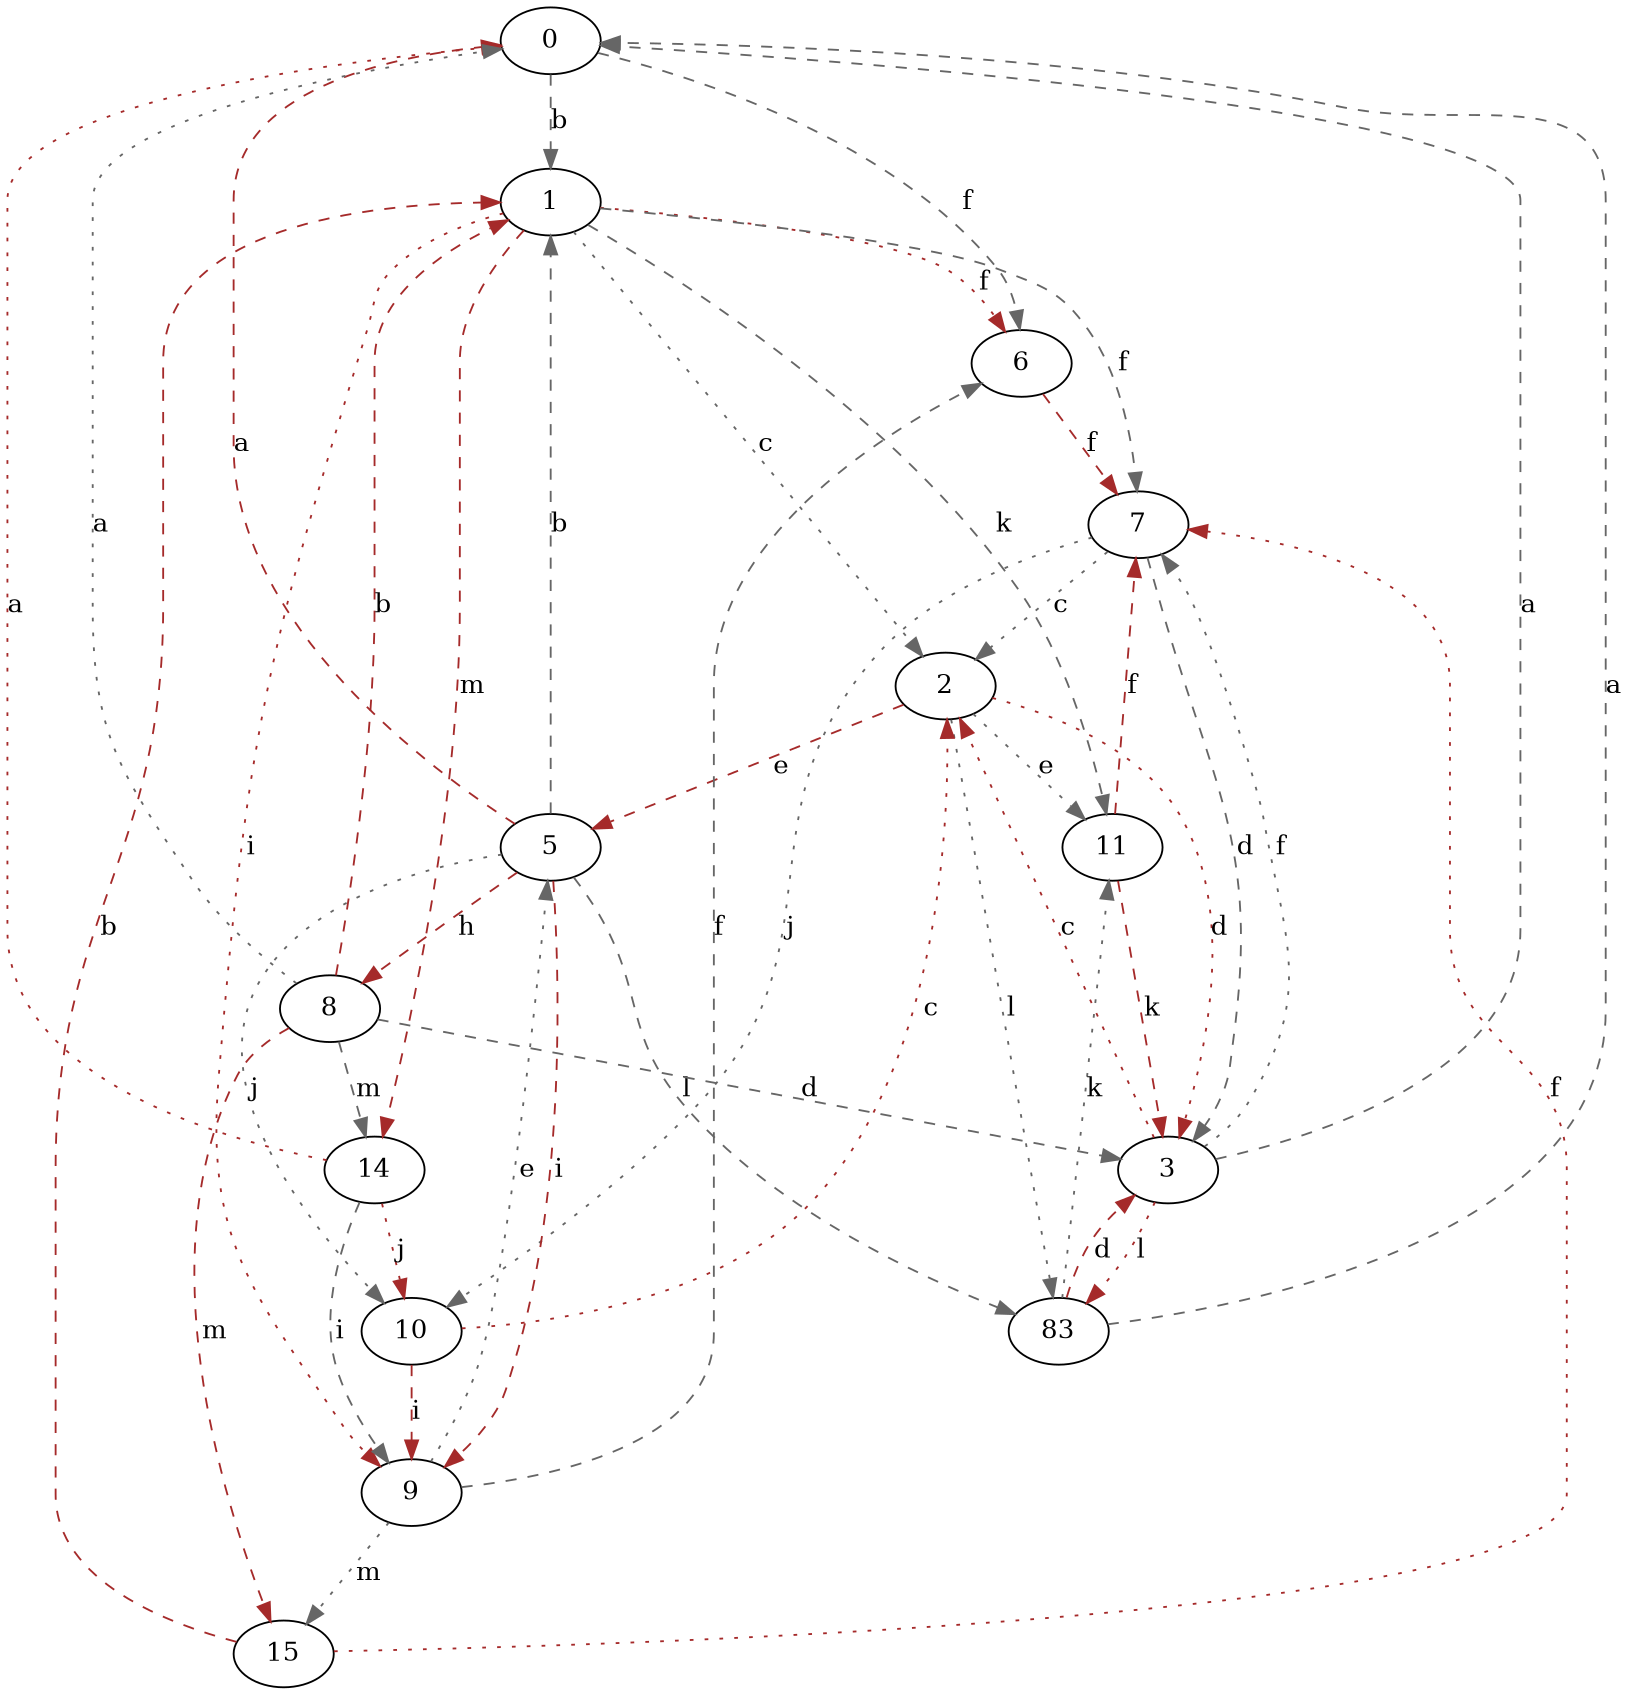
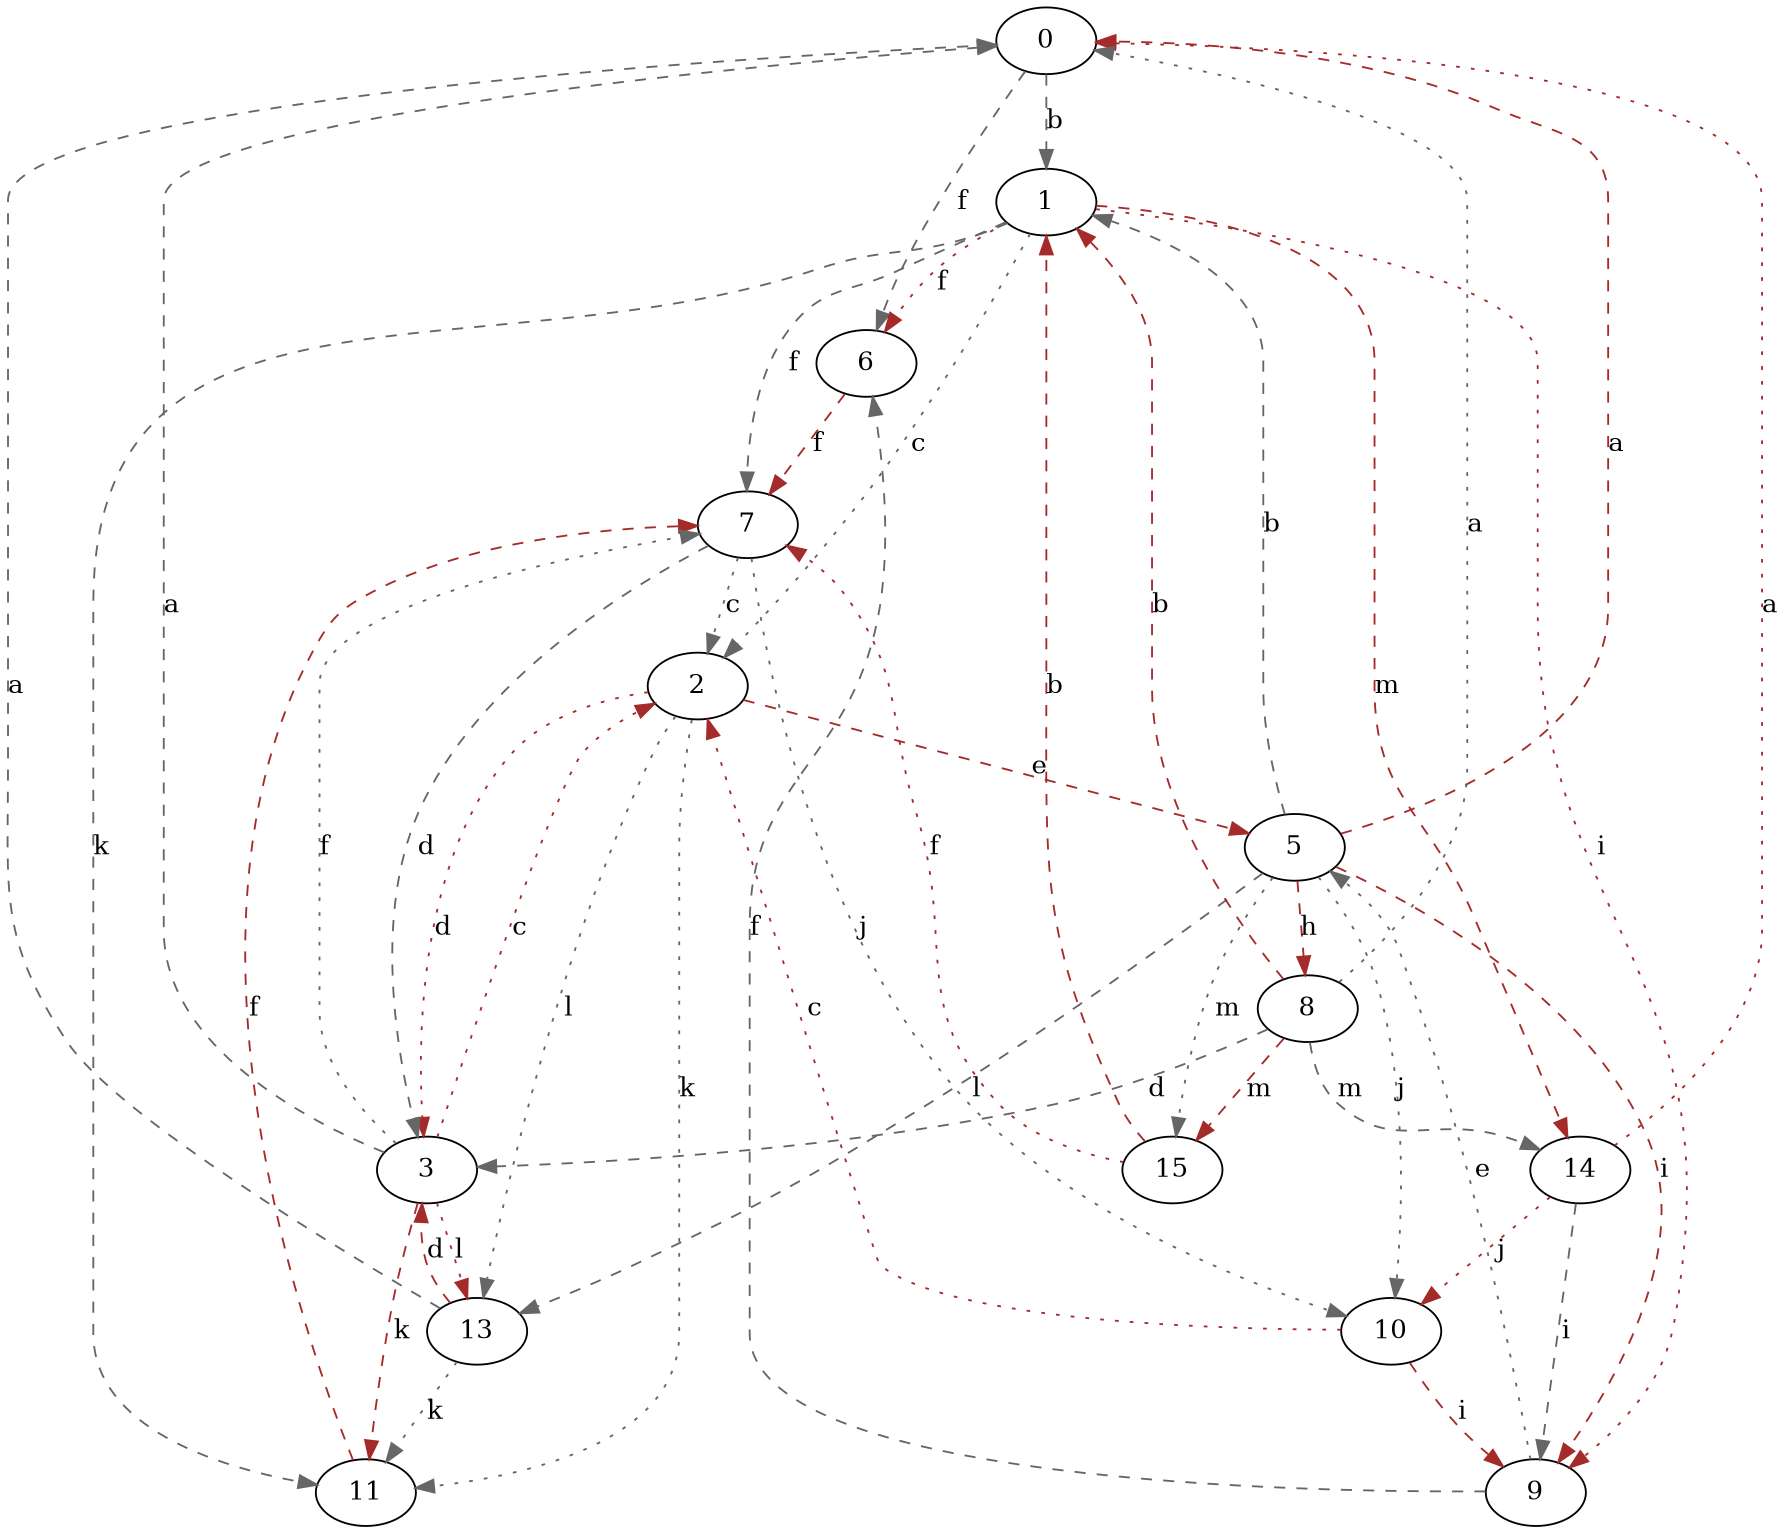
  strict digraph {
    edge [color=gray40 style=dashed]
    0
    1
    6
    11
    2
    7
    9
    14
    3
    5
-   13 [label=83]
+   13
    10
    15
    8
    0 -> 1 [label=b]
    0 -> 6 [label=f]
    1 -> 6 [color=brown label=f style=dotted]
    1 -> 11 [label=k]
    1 -> 2 [label=c style=dotted]
    1 -> 7 [label=f]
    1 -> 9 [color=brown label=i style=dotted]
    1 -> 14 [color=brown label=m]
    6 -> 7 [color=brown label=f]
    11 -> 7 [color=brown label=f]
-   2 -> 11 [label=e style=dotted]
+   2 -> 11 [label=k style=dotted]
    2 -> 3 [color=brown label=d style=dotted]
    2 -> 5 [color=brown label=e]
    2 -> 13 [label=l style=dotted]
    7 -> 2 [label=c style=dotted]
    7 -> 3 [label=d]
    7 -> 10 [label=j style=dotted]
    9 -> 6 [label=f]
    9 -> 5 [label=e style=dotted]
-   9 -> 15 [label=m style=dotted]
+   5 -> 15 [label=m style=dotted]
    14 -> 0 [color=brown label=a style=dotted]
    14 -> 9 [label=i]
    14 -> 10 [color=brown label=j style=dotted]
    3 -> 0 [label=a]
-   11 -> 3 [color=brown label=k]
+   3 -> 11 [color=brown label=k]
    3 -> 2 [color=brown label=c style=dotted]
    3 -> 7 [label=f style=dotted]
    3 -> 13 [color=brown label=l style=dotted]
    5 -> 0 [color=brown label=a]
    5 -> 1 [label=b]
    5 -> 9 [color=brown label=i]
    5 -> 13 [label=l]
    5 -> 10 [label=j style=dotted]
    5 -> 8 [color=brown label=h]
    13 -> 0 [label=a]
    13 -> 11 [label=k style=dotted]
    13 -> 3 [color=brown label=d]
    10 -> 2 [color=brown label=c style=dotted]
    10 -> 9 [color=brown label=i]
    15 -> 1 [color=brown label=b]
    15 -> 7 [color=brown label=f style=dotted]
    8 -> 0 [label=a style=dotted]
    8 -> 1 [color=brown label=b]
    8 -> 14 [label=m]
    8 -> 3 [label=d]
    8 -> 15 [color=brown label=m]
  }
